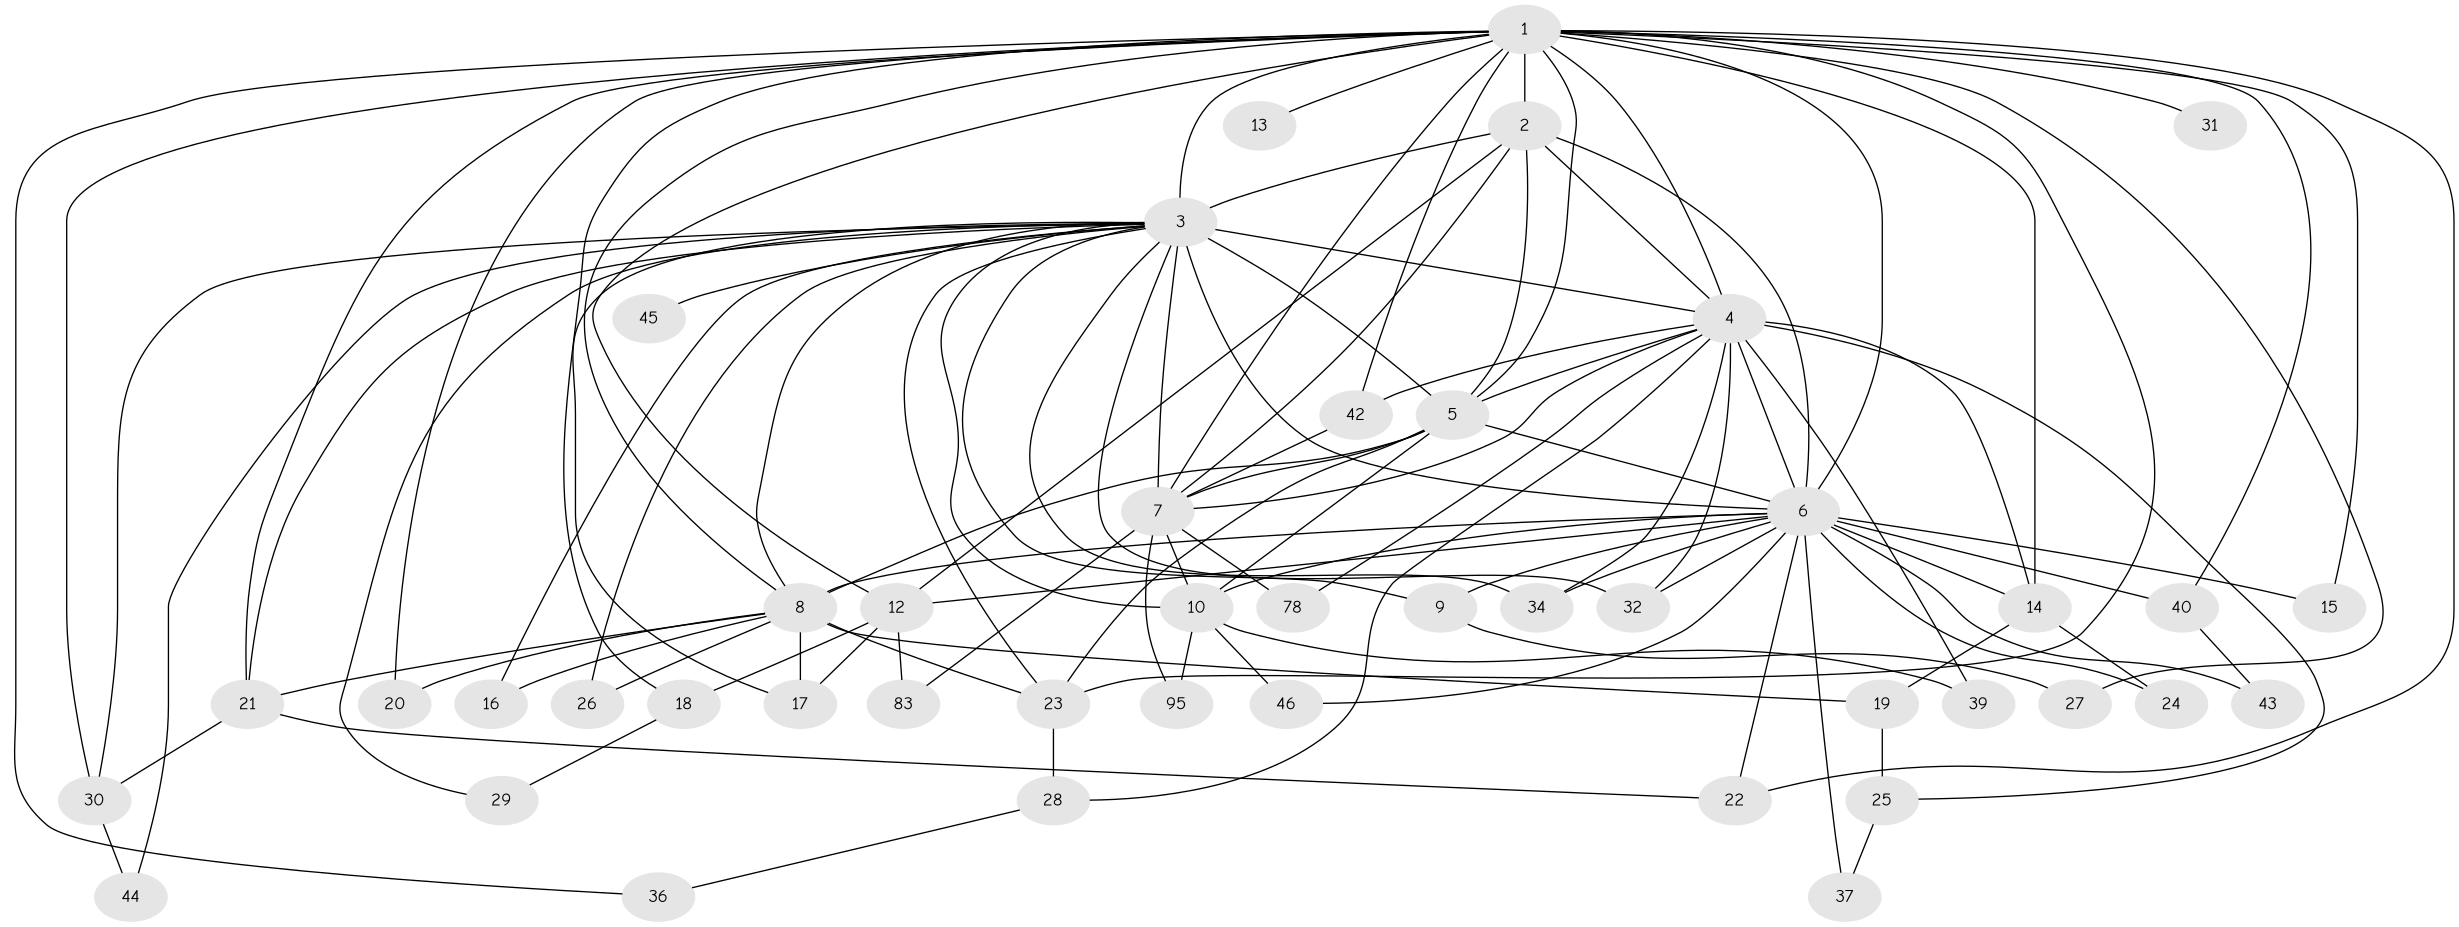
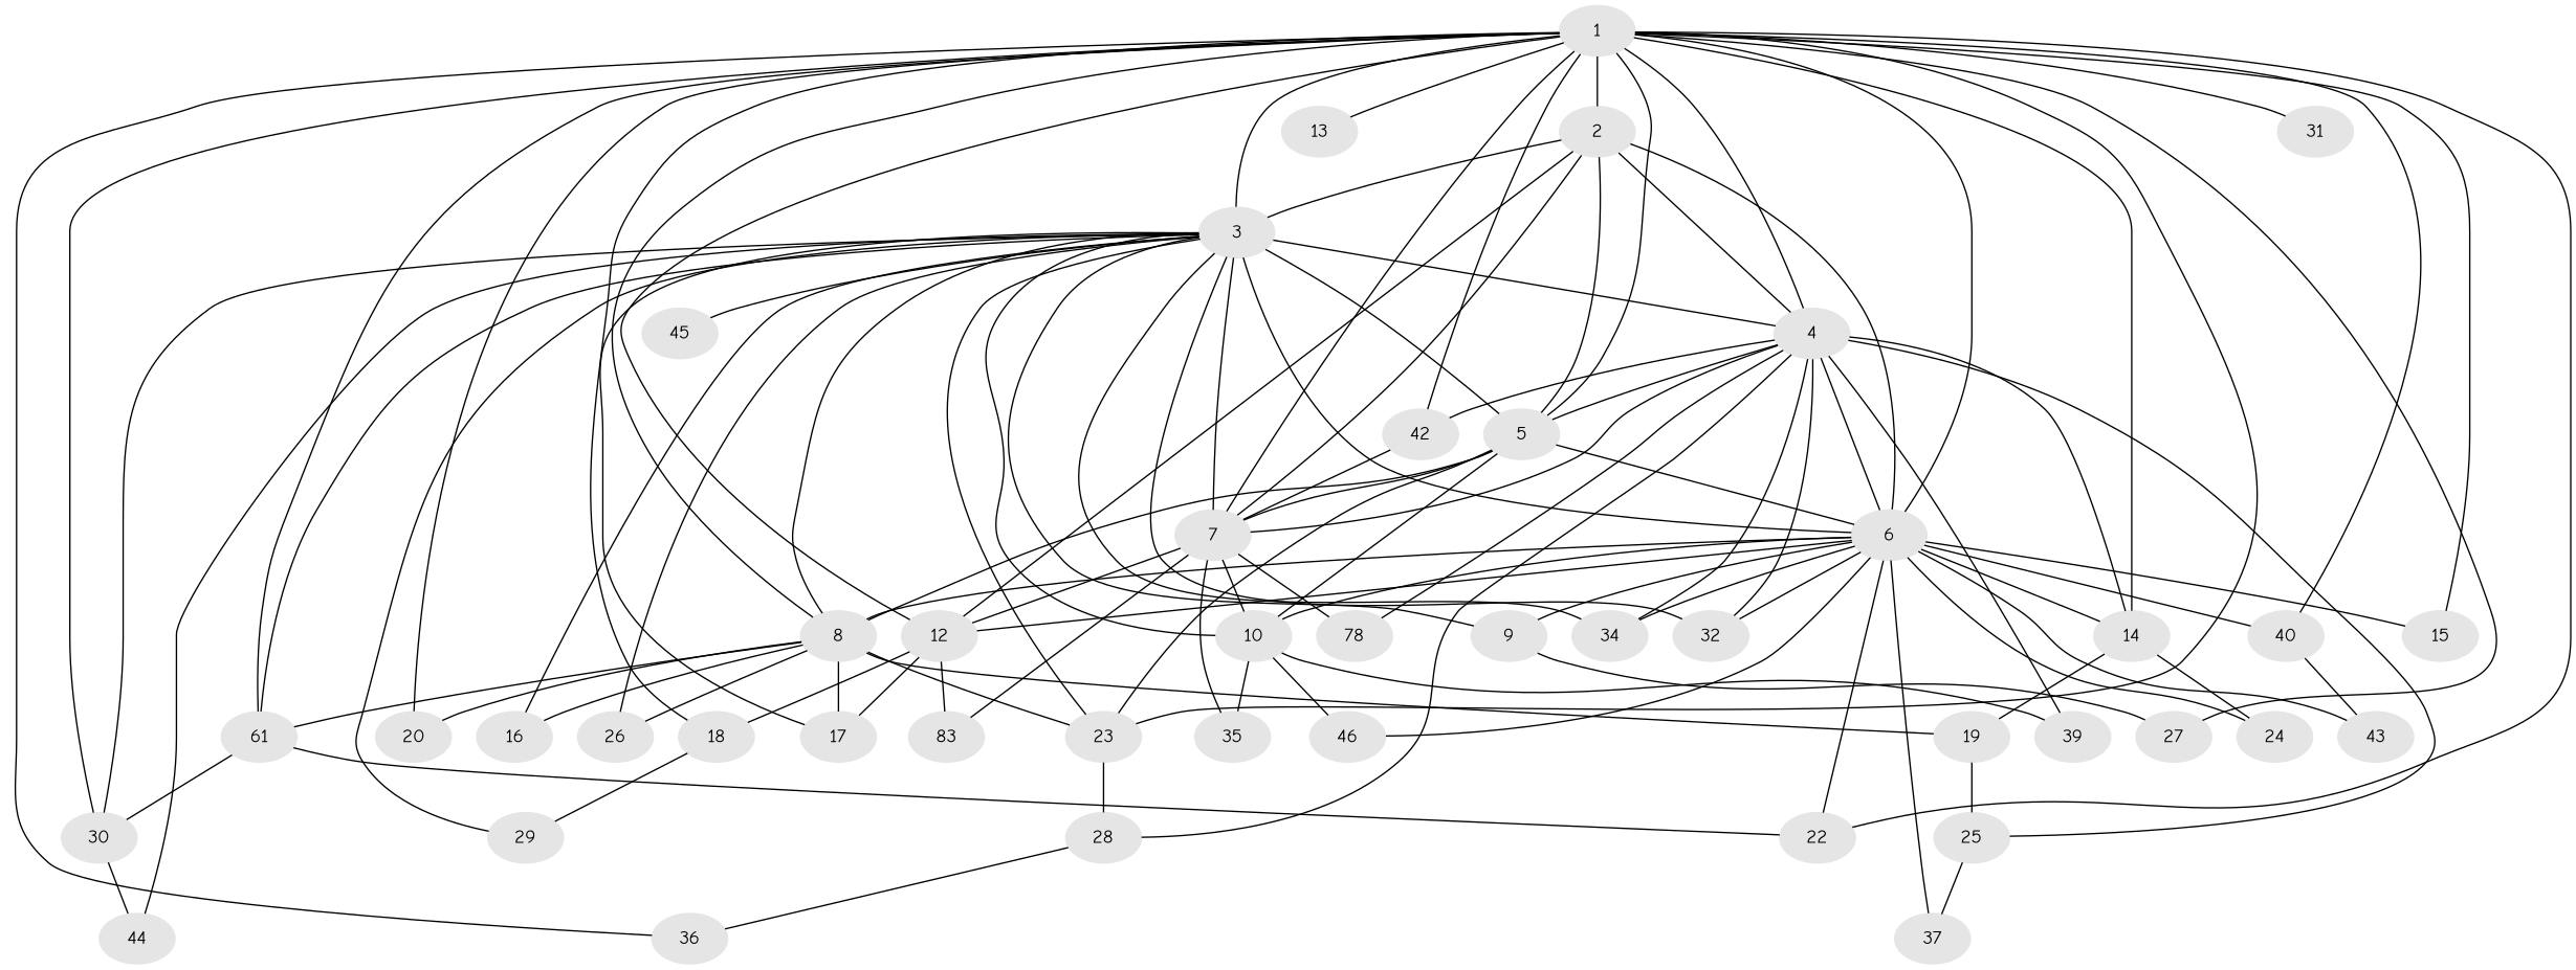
  graph {
    fontname="Comic Neue"
    node [color=gray90 fontname="Comic Neue" style=filled]
    edge [fontname="Comic Neue" weight=1.0]
    1
    2
    3
    4
    5
    6
    7
    8
    12
    13
    14
    15
    18
    20
-   21
+   21 [label=61]
    22
    23
    27
    30
    31
    36
    40
    42
    9
    10
    16
    17
    26
    29
    32
    34
    44
    45
    25
    28
    n36 [label=78]
    39
    24
    37
    43
    46
    n42 [label=83]
-   35 [label=95]
+   35
    19
    1 -- 2 [weight=15.0]
    1 -- 3 [weight=6.0]
    1 -- 4 [weight=4.0]
    1 -- 5 [weight=2.0]
    1 -- 6 [weight=6.0]
    1 -- 7 [weight=2.0]
    1 -- 8
    1 -- 12
    1 -- 13 [weight=2.0]
    1 -- 14 [weight=4.0]
    1 -- 15 [weight=2.0]
    1 -- 18
    1 -- 20
    1 -- 21
    1 -- 22
    1 -- 23
    1 -- 27
    1 -- 30 [weight=2.0]
    1 -- 31 [weight=2.0]
    1 -- 36
    1 -- 40
    1 -- 42
    2 -- 3 [weight=2.0]
    2 -- 4 [weight=2.0]
    2 -- 5
    2 -- 6 [weight=2.0]
    2 -- 7
    2 -- 12
    3 -- 4 [weight=2.0]
    3 -- 5 [weight=3.0]
    3 -- 6 [weight=4.0]
    3 -- 7 [weight=4.0]
    3 -- 8
    3 -- 21
    3 -- 23
    3 -- 30
    3 -- 9 [weight=2.0]
    3 -- 10
    3 -- 16
    3 -- 17
    3 -- 26
    3 -- 29
    3 -- 32
    3 -- 34
    3 -- 44
    3 -- 45
    4 -- 5
    4 -- 6 [weight=3.0]
    4 -- 7
    4 -- 14
    4 -- 42
    4 -- 32
    4 -- 34
    4 -- 25
    4 -- 28
    4 -- n36
    4 -- 39
    5 -- 6 [weight=2.0]
    5 -- 7
    5 -- 8 [weight=6.0]
    5 -- 23
    5 -- 10
    6 -- 8
    6 -- 12
    6 -- 14
    6 -- 15
    6 -- 22 [weight=2.0]
    6 -- 40
    6 -- 9
    6 -- 10
    6 -- 32
    6 -- 34
    6 -- 24
    6 -- 37
    6 -- 43
    6 -- 46
+   7 -- 12
    7 -- 10
    7 -- n36
    7 -- n42
    7 -- 35
    8 -- 20
    8 -- 21
    8 -- 23
    8 -- 16
    8 -- 17
    8 -- 26
    8 -- 19
    12 -- 18
    12 -- 17
    12 -- n42
    14 -- 24
    14 -- 19
    18 -- 29
    21 -- 22
    21 -- 30
    23 -- 28
    30 -- 44
    40 -- 43
    42 -- 7 [weight=2.0]
    9 -- 27
    10 -- 39
    10 -- 46
    10 -- 35
    25 -- 37
    28 -- 36
    19 -- 25
  }
